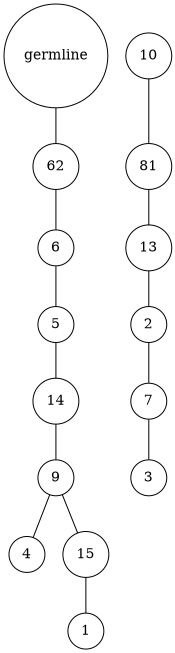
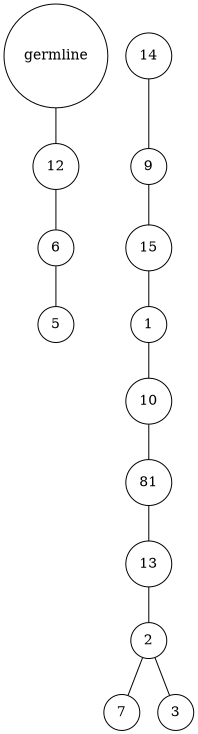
  graph {
    rankdir=UD
    splines=line
    node [shape=circle]
    n1 [label=germline]
-   n2 [label=62]
+   n2 [label=12]
    n3 [label=6]
    n4 [label=5]
    n5 [label=14]
    n6 [label=9]
-   n7 [label=4]
    n8 [label=15]
    n9 [label=1]
    n10 [label=10]
    n11 [label=81]
    n12 [label=13]
    n13 [label=2]
    n14 [label=7]
    n15 [label=3]
    n1 -- n2
    n2 -- n3
    n3 -- n4
-   n4 -- n5
    n5 -- n6
-   n6 -- n7
    n6 -- n8
    n8 -- n9
+   n9 -- n10
    n10 -- n11
    n11 -- n12
    n12 -- n13
    n13 -- n14
-   n14 -- n15
+   n13 -- n15
  }
